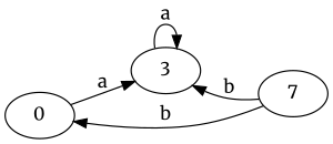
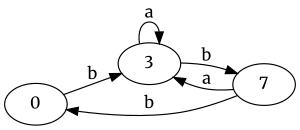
  digraph {
    d2tdocpreamble="\usetikzlibrary{automata}"
    d2tfigpreamble="\tikzstyle{every state}= [ draw=blue!50,very thick,fill=blue!20]  \tikzstyle{auto}= [fill=white]"
    fontname=Merriweather
    rankdir=LR
    ranksep=0.5
    node [fontname=Merriweather style=state]
    edge [fontname=Merriweather lblstyle=auto topath="bend right"]
    n1 [label=0]
    n2 [label=3]
    n3 [label=7]
-   n1 -> n2 [label=a]
+   n1 -> n2 [label=b]
    n2 -> n2 [label=a topath="loop above"]
+   n2 -> n3 [label=b]
    n3 -> n1 [label=b]
-   n3 -> n2 [label=b]
+   n3 -> n2 [label=a]
  }
